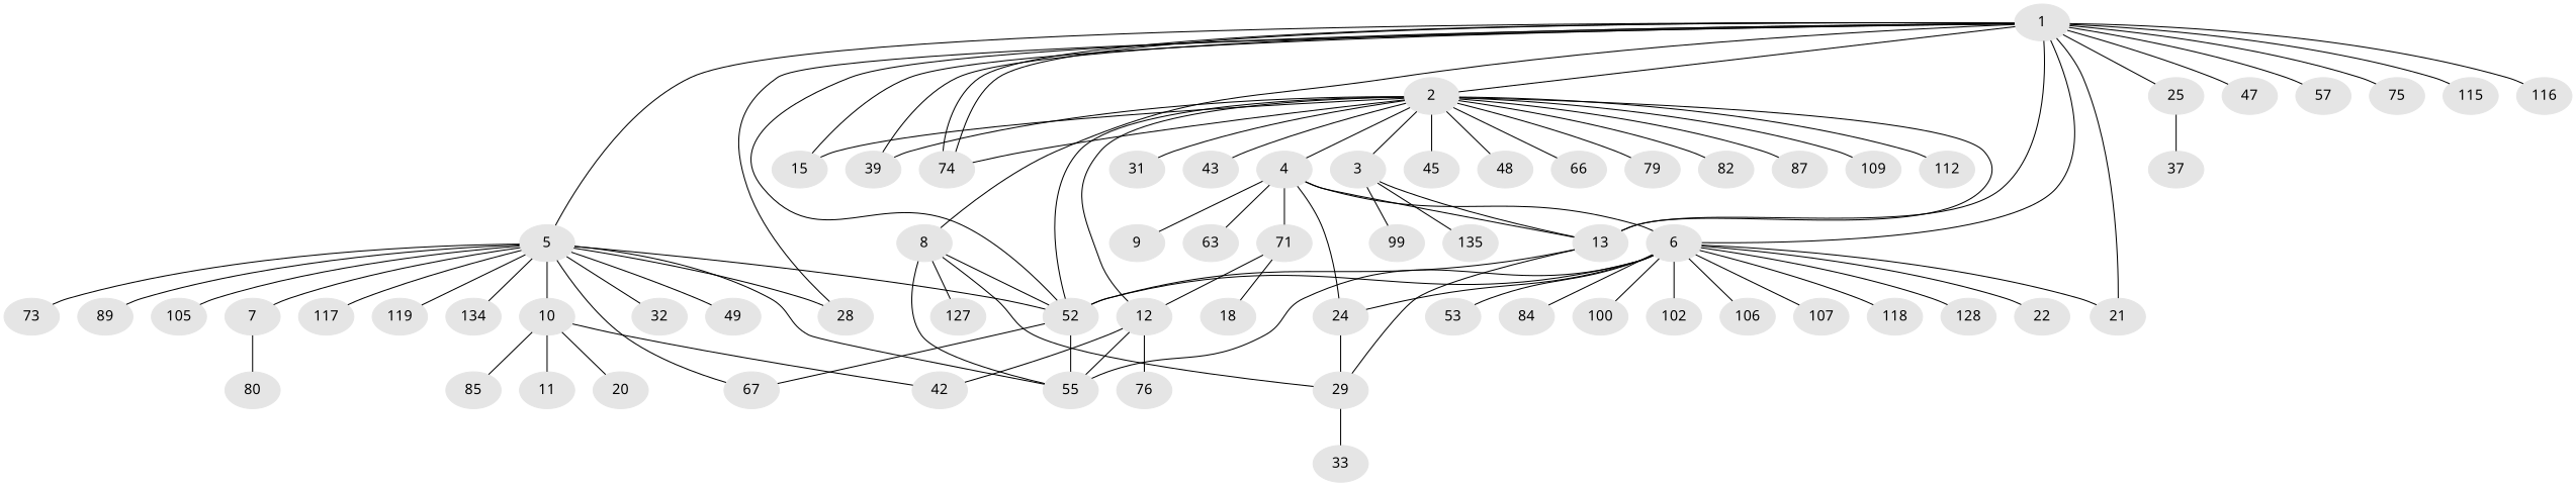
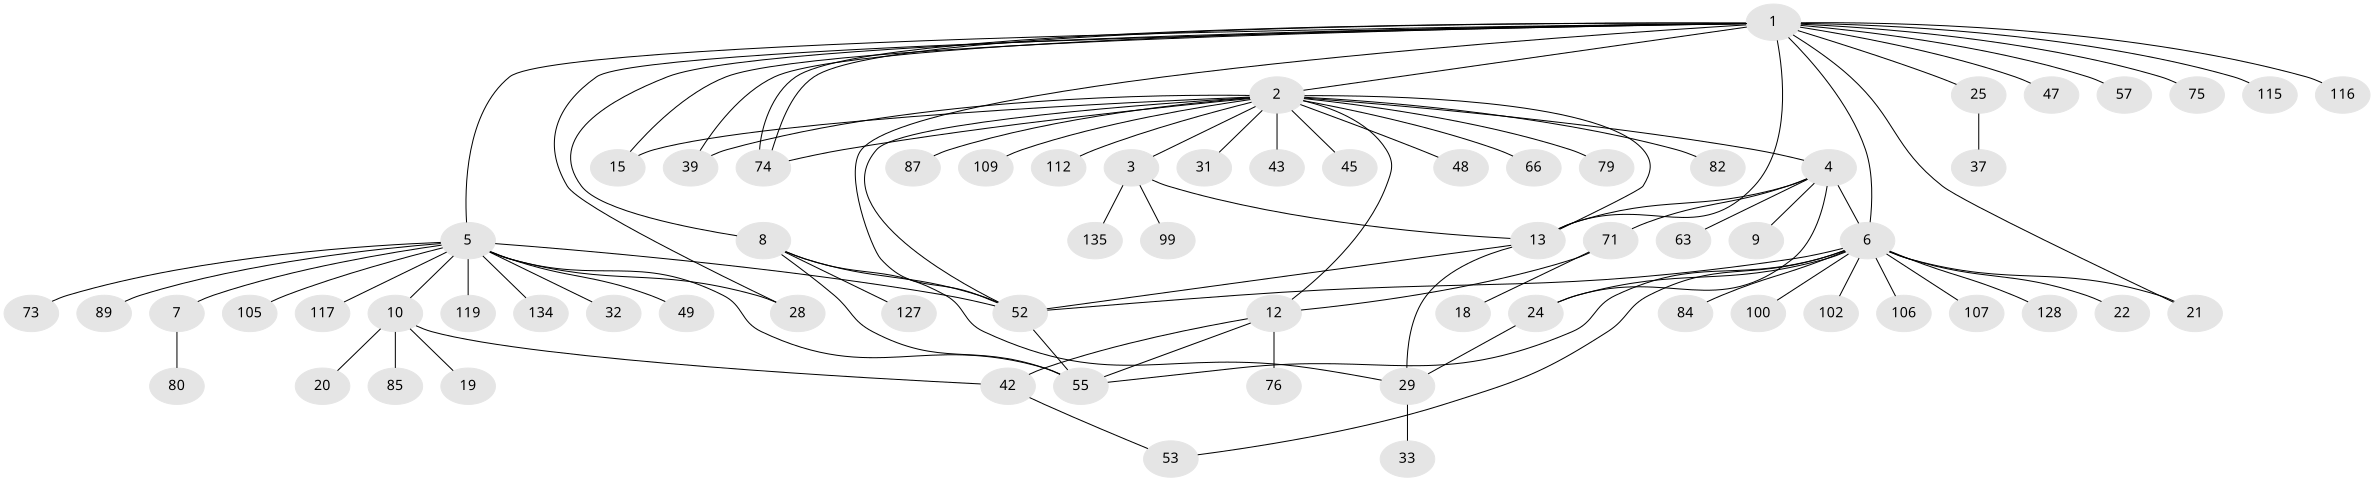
  graph {
    fontname="Noto Sans"
    node [color=gray90 fontname="Noto Sans" style=filled]
    edge [fontname="Noto Sans"]
    1 [super="+14"]
    2
    5
    6 [super="+27"]
    8
    13 [super="+68+40+34+137+123+16"]
    15 [super="+30"]
    21 [super="+59"]
    25
    28
    39 [super="+44+54"]
    47 [super="+62"]
    52 [super="+56+86"]
    57
    74
    75
    115
    116
    3 [super="+77"]
    4 [super="+26"]
    12 [super="+23"]
    31
    43 [super="+97+121"]
    45
    48 [super="+126"]
    66
    79
    82 [super="+93"]
    87
    109
    112
    7
    10
    32
    49
    55 [super="+95+108+65+61"]
-   67
    73
    89
    105
    117
    119
    134
    24 [super="+136+36"]
    22 [super="+72"]
    53
    84
    100
    102
    106
    107
-   118
    128
    29 [super="+38+94+60"]
    127
    37 [super="+101"]
    99 [super="+130"]
    135
    9 [super="+51+120+88+58"]
    n60 [label=71]
    63
    42 [super="+46"]
    76
    18
    80
-   19 [label=11]
+   19
    20
    85
    33
    1 -- 2
    1 -- 5
    1 -- 6
    1 -- 8
    1 -- 13 [weight=4]
    1 -- 15
    1 -- 21
    1 -- 25
    1 -- 28
    1 -- 39
    1 -- 47
    1 -- 52
    1 -- 57
    1 -- 74
    1 -- 74
    1 -- 75
    1 -- 115
    1 -- 116
    2 -- 13
    2 -- 15
    2 -- 39
    2 -- 52
    2 -- 74
    2 -- 3
    2 -- 4
    2 -- 12
    2 -- 31
    2 -- 43
    2 -- 45
    2 -- 48
    2 -- 66
    2 -- 79
    2 -- 82
    2 -- 87
    2 -- 109
    2 -- 112
    5 -- 28
    5 -- 52
    5 -- 7
    5 -- 10
    5 -- 32
    5 -- 49
    5 -- 55
-   5 -- 67
    5 -- 73
    5 -- 89
    5 -- 105
    5 -- 117
    5 -- 119
    5 -- 134
    6 -- 21
    6 -- 52
    6 -- 55
    6 -- 24
    6 -- 22
    6 -- 53
    6 -- 84
    6 -- 100
    6 -- 102
    6 -- 106
    6 -- 107
-   6 -- 118
    6 -- 128
    8 -- 52
    8 -- 55
    8 -- 29
    8 -- 127
    13 -- 52
    13 -- 29
    25 -- 37
    52 -- 55
-   52 -- 67
    3 -- 13
    3 -- 99
    3 -- 135
    4 -- 6 [weight=2]
    4 -- 13
    4 -- 24
    4 -- 9
    4 -- n60
    4 -- 63
    12 -- 55
    12 -- 42
    12 -- 76
    7 -- 80
    10 -- 42
    10 -- 19
    10 -- 20
    10 -- 85
    24 -- 29
    29 -- 33
    n60 -- 12
    n60 -- 18
+   42 -- 53
  }
